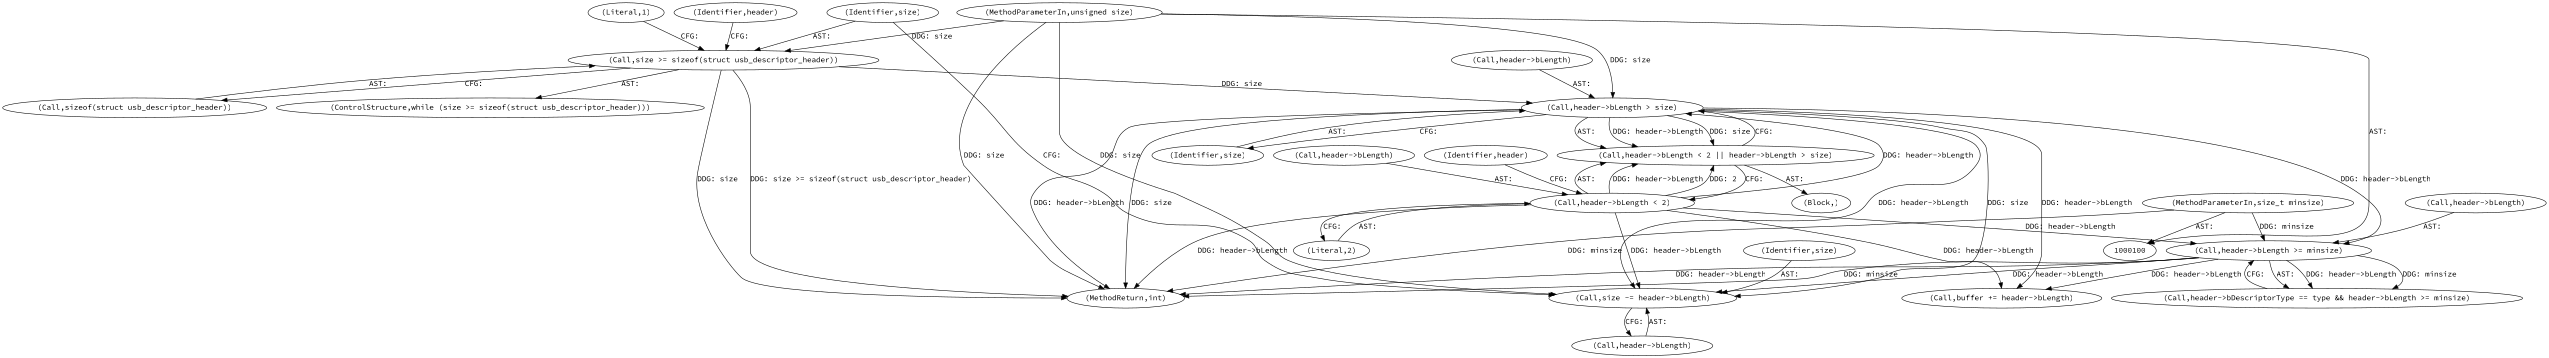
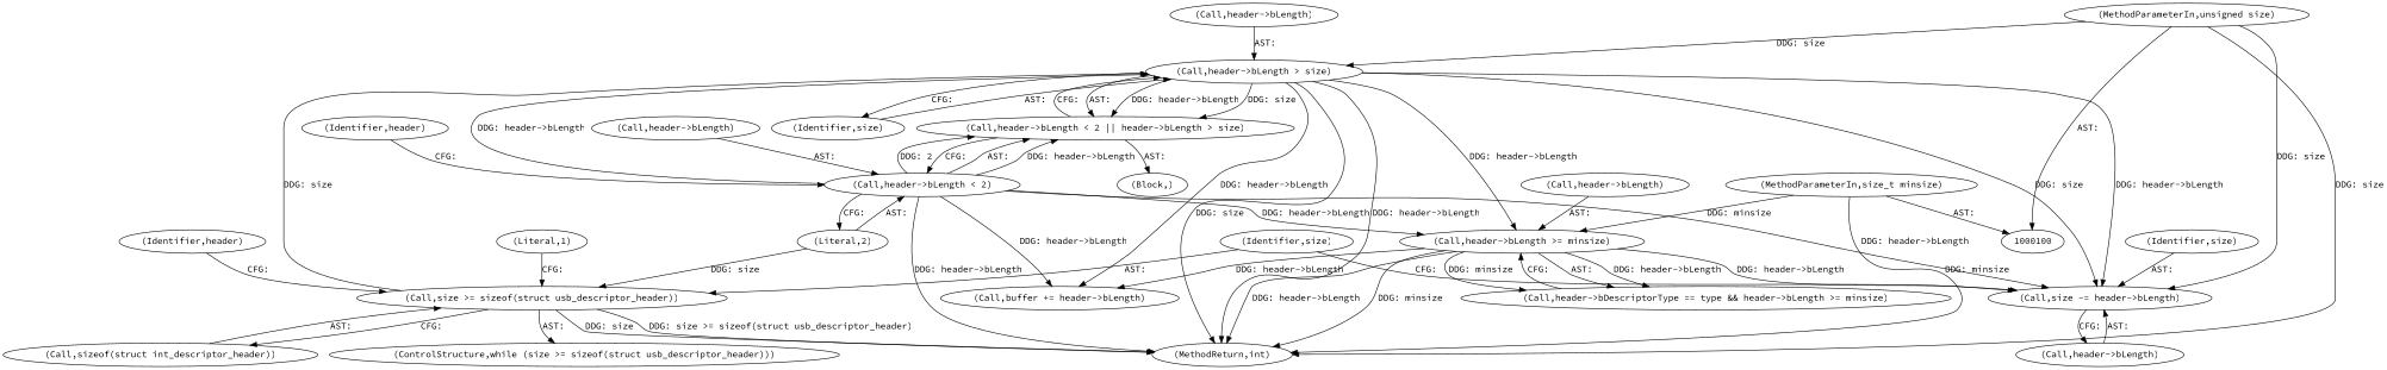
  digraph {
    fontname="Source Code Pro"
    node [fontname="Source Code Pro"]
    edge [fontname="Source Code Pro"]
    n1 [label="(Call,size -= header->bLength)"]
    n2 [label="(Call,header->bLength)"]
    n3 [label="(Block,)"]
    n4 [label="(Call,header->bLength > size)"]
    n5 [label="(Call,header->bLength >= minsize)"]
    n6 [label="(Identifier,size)"]
    n7 [label="(MethodReturn,int)"]
    n8 [label="(Call,header->bLength < 2 || header->bLength > size)"]
    n9 [label="(Call,buffer += header->bLength)"]
    n10 [label="(Call,header->bDescriptorType == type && header->bLength >= minsize)"]
    n11 [label="(Call,header->bLength < 2)"]
    n12 [label="(Literal,2)"]
    n13 [label="(Call,size >= sizeof(struct usb_descriptor_header))"]
-   n14 [label="(Call,sizeof(struct usb_descriptor_header))"]
+   n14 [label="(Call,sizeof(struct int_descriptor_header))"]
    n15 [label="(ControlStructure,while (size >= sizeof(struct usb_descriptor_header)))"]
    n16 [label="(MethodParameterIn,unsigned size)"]
    1000100
    n18 [label="(MethodParameterIn,size_t minsize)"]
    n19 [label="(Identifier,header)"]
    n20 [label="(Call,header->bLength)"]
    n21 [label="(Call,header->bLength)"]
    n22 [label="(Literal,1)"]
    n23 [label="(Call,header->bLength)"]
    n24 [label="(Identifier,header)"]
    n25 [label="(Identifier,size)"]
    n26 [label="(Identifier,size)"]
    n1 -> n2 [label="CFG: "]
    n2 -> n1 [label="AST: "]
    n4 -> n1 [label="DDG: header->bLength"]
    n4 -> n1 [label="DDG: size"]
    n4 -> n5 [label="DDG: header->bLength"]
    n4 -> n6 [label="CFG: "]
    n4 -> n7 [label="DDG: header->bLength"]
    n4 -> n7 [label="DDG: size"]
    n4 -> n8 [label="AST: "]
    n4 -> n8 [label="DDG: header->bLength"]
    n4 -> n8 [label="DDG: size"]
    n4 -> n9 [label="DDG: header->bLength"]
    n5 -> n1 [label="DDG: header->bLength"]
    n5 -> n7 [label="DDG: minsize"]
    n5 -> n7 [label="DDG: header->bLength"]
    n5 -> n9 [label="DDG: header->bLength"]
    n5 -> n10 [label="AST: "]
    n5 -> n10 [label="DDG: header->bLength"]
    n5 -> n10 [label="DDG: minsize"]
    n6 -> n4 [label="AST: "]
    n8 -> n3 [label="AST: "]
    n8 -> n4 [label="CFG: "]
    n8 -> n11 [label="CFG: "]
    n10 -> n5 [label="CFG: "]
    n11 -> n1 [label="DDG: header->bLength"]
    n11 -> n4 [label="DDG: header->bLength"]
    n11 -> n5 [label="DDG: header->bLength"]
    n11 -> n7 [label="DDG: header->bLength"]
    n11 -> n8 [label="AST: "]
    n11 -> n8 [label="DDG: header->bLength"]
    n11 -> n8 [label="DDG: 2"]
    n11 -> n9 [label="DDG: header->bLength"]
    n11 -> n12 [label="CFG: "]
    n12 -> n11 [label="AST: "]
    n13 -> n4 [label="DDG: size"]
    n13 -> n7 [label="DDG: size"]
    n13 -> n7 [label="DDG: size >= sizeof(struct usb_descriptor_header)"]
    n13 -> n14 [label="CFG: "]
    n13 -> n15 [label="AST: "]
    n14 -> n13 [label="AST: "]
    n16 -> n1 [label="DDG: size"]
    n16 -> n4 [label="DDG: size"]
    n16 -> n7 [label="DDG: size"]
-   n16 -> n13 [label="DDG: size"]
+   n12 -> n13 [label="DDG: size"]
    n16 -> 1000100 [label="AST: "]
    n18 -> n5 [label="DDG: minsize"]
    n18 -> n7 [label="DDG: minsize"]
    n18 -> 1000100 [label="AST: "]
    n19 -> n13 [label="CFG: "]
    n20 -> n11 [label="AST: "]
    n21 -> n5 [label="AST: "]
    n22 -> n13 [label="CFG: "]
    n23 -> n4 [label="AST: "]
    n24 -> n11 [label="CFG: "]
    n25 -> n1 [label="CFG: "]
    n25 -> n13 [label="AST: "]
    n26 -> n1 [label="AST: "]
  }
